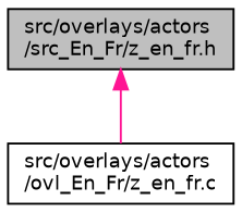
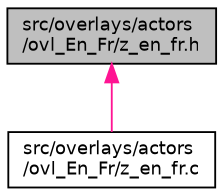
  digraph {
    node [color=black fontname=Helvetica fontsize=10 shape=record style=filled]
-   n1 [fillcolor=grey75 fontcolor=black height=0.2 label="src/overlays/actors\l/src_En_Fr/z_en_fr.h" width=0.4]
+   n1 [fillcolor=grey75 fontcolor=black height=0.2 label="src/overlays/actors\l/ovl_En_Fr/z_en_fr.h" width=0.4]
    n2 [fillcolor=white height=0.2 label="src/overlays/actors\l/ovl_En_Fr/z_en_fr.c" width=0.4]
    n1 -> n2 [color=deeppink dir=back fontname=Helvetica fontsize=10 labelfontname=Helvetica labelfontsize=10 style=solid]
  }
